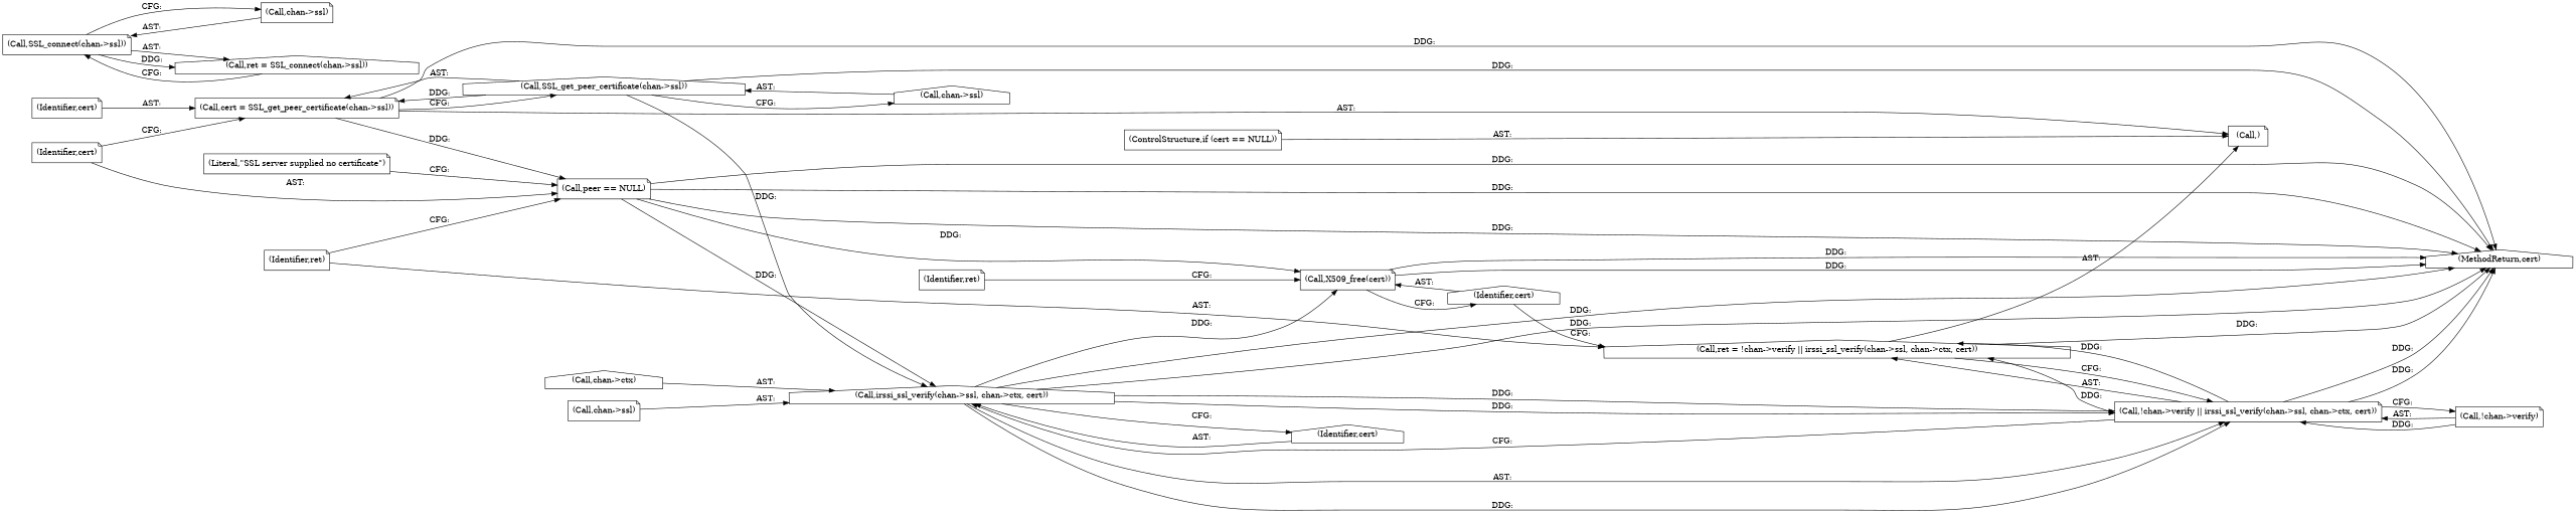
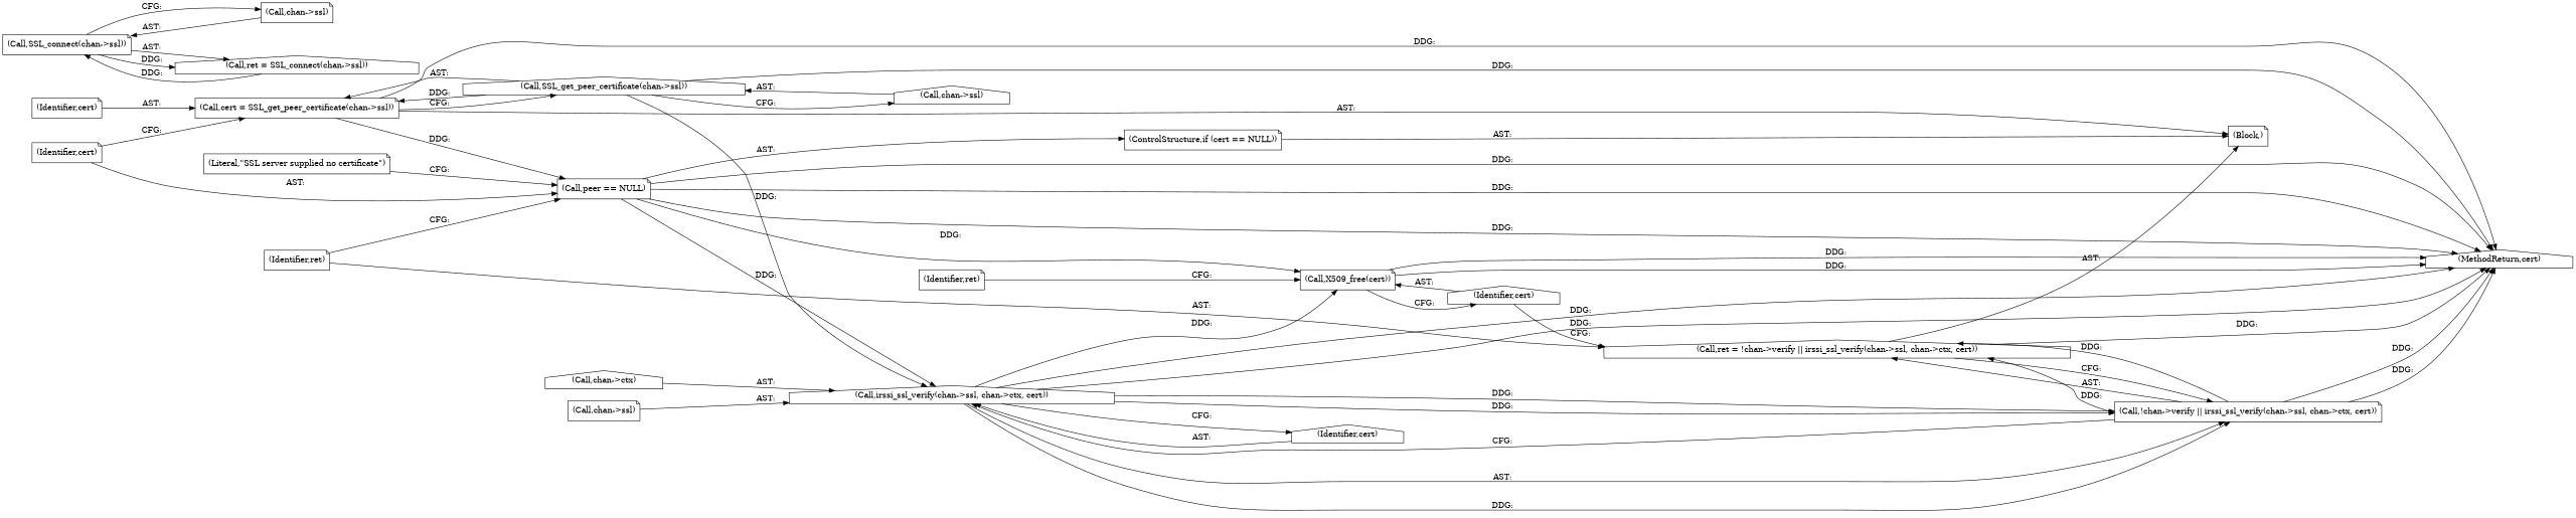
  digraph {
    rankdir=LR
    node [shape=note]
    n1 [label="(Call,peer == NULL)"]
    n2 [label="(Call,irssi_ssl_verify(chan->ssl, chan->ctx, cert))" shape=house]
    n3 [label="(Call,X509_free(cert))"]
    n4 [label="(ControlStructure,if (cert == NULL))"]
    n5 [label="(MethodReturn,cert)" shape=house]
    n6 [label="(Call,!chan->verify || irssi_ssl_verify(chan->ssl, chan->ctx, cert))"]
    n7 [label="(Identifier,cert)" shape=house]
    n8 [label="(Identifier,cert)" shape=house]
-   n9 [label="(Call,)"]
+   n9 [label="(Block,)"]
    n10 [label="(Call,cert = SSL_get_peer_certificate(chan->ssl))"]
    n11 [label="(Call,SSL_get_peer_certificate(chan->ssl))" shape=house]
    n12 [label="(Call,chan->ssl)" shape=house]
    n13 [label="(Call,SSL_connect(chan->ssl))"]
    n14 [label="(Call,chan->ssl)"]
    n15 [label="(Call,ret = SSL_connect(chan->ssl))" shape=house]
    n16 [label="(Call,ret = !chan->verify || irssi_ssl_verify(chan->ssl, chan->ctx, cert))" shape=house]
-   n17 [label="(Call,!chan->verify)"]
    n18 [label="(Call,chan->ctx)" shape=house]
    n19 [label="(Literal,\"SSL server supplied no certificate\")"]
    n20 [label="(Identifier,cert)"]
    n21 [label="(Identifier,ret)"]
    n22 [label="(Identifier,cert)"]
    n23 [label="(Call,chan->ssl)"]
    n24 [label="(Identifier,ret)"]
    n1 -> n2 [label="DDG: "]
    n1 -> n3 [label="DDG: "]
+   n1 -> n4 [label="AST: "]
    n1 -> n5 [label="DDG: "]
    n1 -> n5 [label="DDG: "]
    n1 -> n5 [label="DDG: "]
    n2 -> n3 [label="DDG: "]
    n2 -> n5 [label="DDG: "]
    n2 -> n5 [label="DDG: "]
    n2 -> n6 [label="AST: "]
    n2 -> n6 [label="DDG: "]
    n2 -> n6 [label="DDG: "]
    n2 -> n6 [label="DDG: "]
    n2 -> n7 [label="CFG: "]
    n3 -> n5 [label="DDG: "]
    n3 -> n5 [label="DDG: "]
    n3 -> n8 [label="CFG: "]
    n4 -> n9 [label="AST: "]
    n6 -> n2 [label="CFG: "]
    n6 -> n5 [label="DDG: "]
    n6 -> n5 [label="DDG: "]
    n6 -> n16 [label="AST: "]
    n6 -> n16 [label="DDG: "]
    n6 -> n16 [label="DDG: "]
-   n6 -> n17 [label="CFG: "]
    n7 -> n2 [label="AST: "]
    n8 -> n3 [label="AST: "]
    n8 -> n16 [label="CFG: "]
    n10 -> n1 [label="DDG: "]
    n10 -> n5 [label="DDG: "]
    n10 -> n9 [label="AST: "]
    n10 -> n11 [label="CFG: "]
    n11 -> n2 [label="DDG: "]
    n11 -> n5 [label="DDG: "]
    n11 -> n10 [label="AST: "]
    n11 -> n10 [label="DDG: "]
    n11 -> n12 [label="CFG: "]
    n12 -> n11 [label="AST: "]
    n13 -> n14 [label="CFG: "]
    n13 -> n15 [label="AST: "]
    n13 -> n15 [label="DDG: "]
    n14 -> n13 [label="AST: "]
-   n15 -> n13 [label="CFG: "]
+   n15 -> n13 [label="DDG: "]
    n16 -> n5 [label="DDG: "]
    n16 -> n6 [label="CFG: "]
    n16 -> n9 [label="AST: "]
-   n17 -> n6 [label="AST: "]
-   n17 -> n6 [label="DDG: "]
    n18 -> n2 [label="AST: "]
    n19 -> n1 [label="CFG: "]
    n20 -> n10 [label="AST: "]
    n21 -> n3 [label="CFG: "]
    n22 -> n1 [label="AST: "]
    n22 -> n10 [label="CFG: "]
    n23 -> n2 [label="AST: "]
    n24 -> n1 [label="CFG: "]
    n24 -> n16 [label="AST: "]
  }
